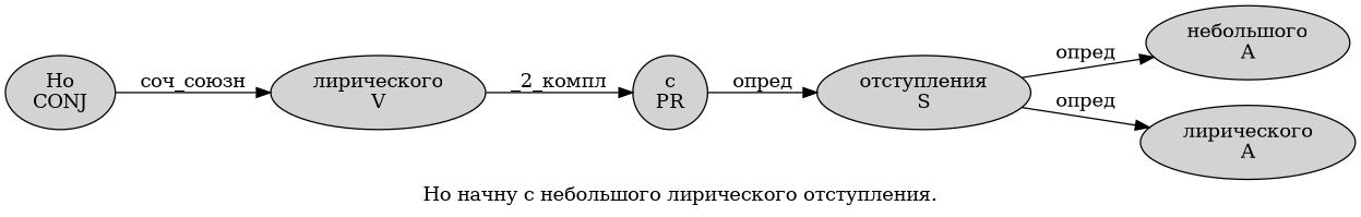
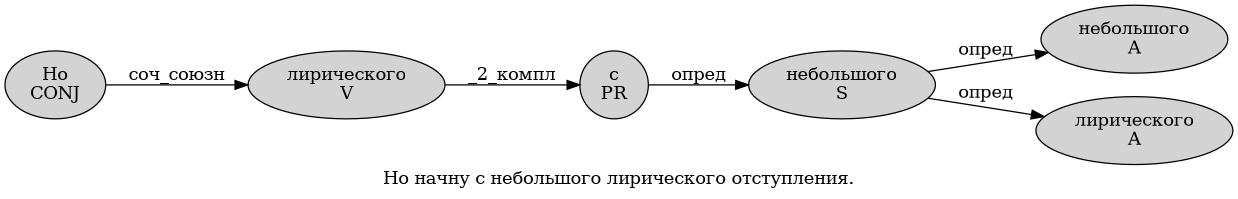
  digraph {
    label="Но начну с небольшого лирического отступления."
    rankdir=LR
    node [fillcolor=lightgray penwidth=1 shape=ellipse style=filled]
    n1 [label="Но\nCONJ"]
    n2 [label="лирического\nV"]
    n3 [label="с\nPR"]
-   n4 [label="отступления\nS"]
+   n4 [label="небольшого\nS"]
    n5 [label="небольшого\nA"]
    n6 [label="лирического\nA"]
    n1 -> n2 [label="соч_союзн"]
    n2 -> n3 [label="_2_компл"]
    n3 -> n4 [label="опред"]
    n4 -> n5 [label="опред"]
    n4 -> n6 [label="опред"]
  }
